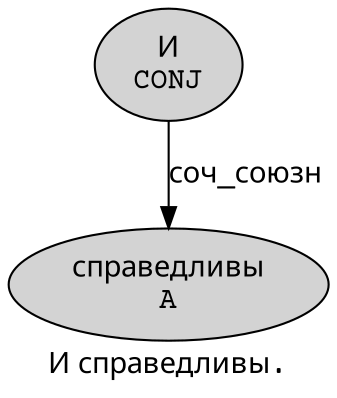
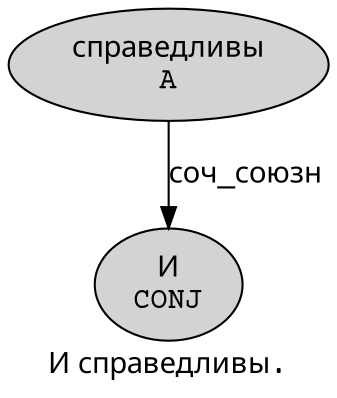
  digraph {
    label="И справедливы."
    fontname="Courier Prime"
    node [fillcolor=lightgray penwidth=1 shape=ellipse style=filled fontname="Courier Prime"]
    n1 [label="И\nCONJ"]
    n2 [label="справедливы\nA"]
-   n1 -> n2 [label="соч_союзн" fontname="Courier Prime"]
+   n2 -> n1 [label="соч_союзн" fontname="Courier Prime"]
  }
